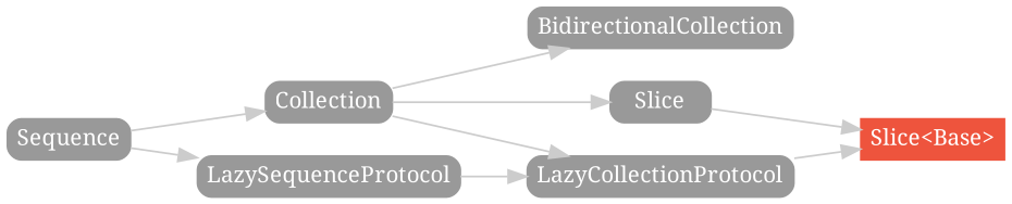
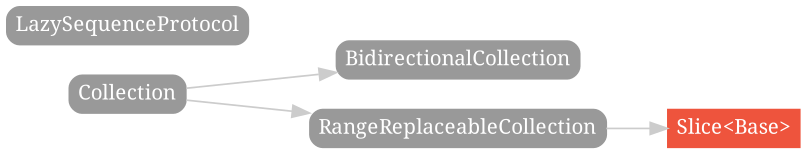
  strict digraph {
    fontname="Noto Serif"
    rankdir=LR
    node [color="#999999" fillcolor="#999999" fontcolor=white fontname="Noto Serif" fontsize=12 margin="0.07,0.05" shape=box style="filled,rounded"]
    edge [color="#cccccc" fontname="Noto Serif"]
    "Slice<Base>" [color="#ee543d" fillcolor="#ee543d" height=0.3 style=filled]
    BidirectionalCollection [height=0.3]
    Collection [height=0.3]
-   LazyCollectionProtocol [height=0.3]
-   RangeReplaceableCollection [height=0.3 label=Slice]
+   RangeReplaceableCollection [height=0.3]
    LazySequenceProtocol [height=0.3]
-   Sequence [height=0.3]
    subgraph sub_1 {
      rank=max
      "Slice<Base>"
    }
    Collection -> BidirectionalCollection
-   Collection -> LazyCollectionProtocol
    Collection -> RangeReplaceableCollection
-   LazyCollectionProtocol -> "Slice<Base>"
    RangeReplaceableCollection -> "Slice<Base>"
-   LazySequenceProtocol -> LazyCollectionProtocol
-   Sequence -> Collection
-   Sequence -> LazySequenceProtocol
  }
